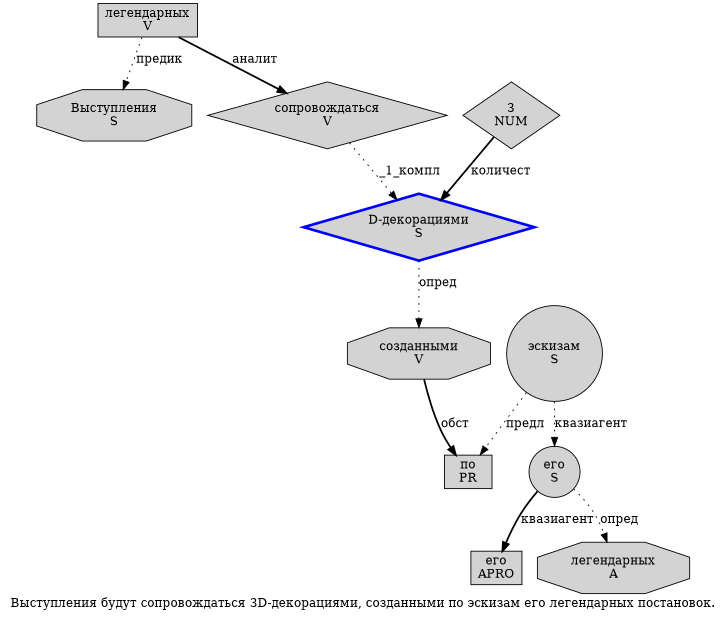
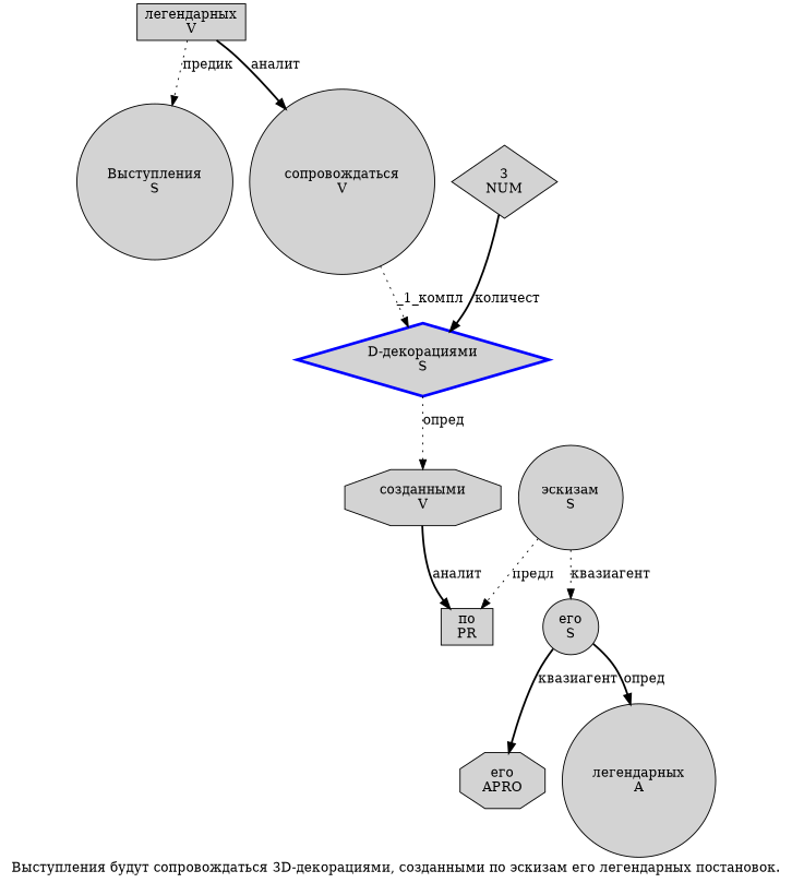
  digraph {
    label="Выступления будут сопровождаться 3D-декорациями, созданными по эскизам его легендарных постановок."
    node [fillcolor=lightgray penwidth=1 shape=octagon style=filled]
    edge [style=dotted]
-   n1 [label="Выступления\nS"]
+   n1 [label="Выступления\nS" shape=circle]
    n2 [label="легендарных\nV" shape=box]
-   n3 [label="сопровождаться\nV" shape=diamond]
+   n3 [label="сопровождаться\nV" shape=circle]
    n4 [color=blue label="D-декорациями\nS" penwidth=3 shape=diamond]
    n5 [label="созданными\nV"]
    n6 [label="3\nNUM" shape=diamond]
    n7 [label="по\nPR" shape=box]
    n8 [label="эскизам\nS" shape=circle]
    n9 [label="его\nS" shape=circle]
-   n10 [label="его\nAPRO" shape=box]
-   n11 [label="легендарных\nA"]
+   n10 [label="его\nAPRO"]
+   n11 [label="легендарных\nA" shape=circle]
    n2 -> n1 [label="предик"]
    n2 -> n3 [label="аналит" style=bold]
    n3 -> n4 [label="_1_компл"]
    n4 -> n5 [label="опред"]
-   n5 -> n7 [label="обст" style=bold]
+   n5 -> n7 [label="аналит" style=bold]
    n6 -> n4 [label="количест" style=bold]
    n8 -> n7 [label="предл"]
    n8 -> n9 [label="квазиагент"]
    n9 -> n10 [label="квазиагент" style=bold]
-   n9 -> n11 [label="опред"]
+   n9 -> n11 [label="опред" style=bold]
  }
